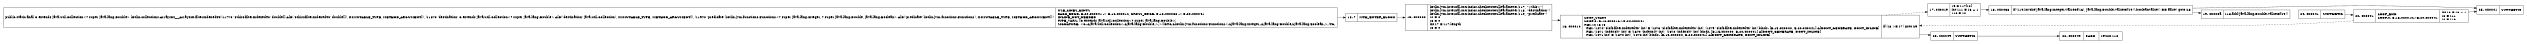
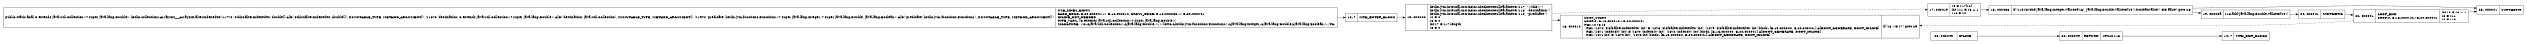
  digraph {
    rankdir=LR
    node [shape=record]
    n1 [label="{13\:\ ?|MTH_ENTER_BLOCK\l}"]
    n2 [label="{15\:\ 0x0000|kotlin.jvm.internal.Intrinsics.checkNotNullParameter(r17, \"\<this\>\")\lkotlin.jvm.internal.Intrinsics.checkNotNullParameter(r18, \"destination\")\lkotlin.jvm.internal.Intrinsics.checkNotNullParameter(r19, \"predicate\")\lr2 = 0\lr6 = 0\lint r7 = r17.length\lr8 = 0\l}"]
    n3 [label="{16\:\ 0x001c|LOOP_START\lLOOP:0: B:16:0x001c\-\>B:20:0x0041\lPHI: r2 r6 r8 \l  PHI: (r2v4 '$i$f$filterIndexedTo' int) = (r2v3 '$i$f$filterIndexedTo' int), (r2v9 '$i$f$filterIndexedTo' int) binds: [B:15:0x0000, B:20:0x0041] A[DONT_GENERATE, DONT_INLINE]\l  PHI: (r6v1 'index$iv' int) = (r6v0 'index$iv' int), (r6v2 'index$iv' int) binds: [B:15:0x0000, B:20:0x0041] A[DONT_GENERATE, DONT_INLINE]\l  PHI: (r8v1 int) = (r8v0 int), (r8v2 int) binds: [B:15:0x0000, B:20:0x0041] A[DONT_GENERATE, DONT_INLINE]\l|if (r8 \>= r7) goto L9\l}"]
    n4 [label="{17\:\ 0x001e|r9 = r17[r8]\lint r11 = r6 + 1\lr16 = r2\l}"]
-   n5 [label="{23\:\ 0x0049|SYNTHETIC\l}"]
+   n5 [label="{23\:\ 0x0049|INLINE\l}"]
    n6 [label="{18\:\ 0x0038|if (r19.invoke(java.lang.Integer.valueOf(r6), java.lang.Double.valueOf(r9)).booleanValue() == false) goto L8\l}"]
-   n7 [label="{22\:\ 0x0049|BACK\l|return r18\l}"]
+   n7 [label="{22\:\ 0x0049|RETURN\l|return r18\l}"]
    n8 [label="{19\:\ 0x003a|r18.add(java.lang.Double.valueOf(r9))\l}"]
    n9 [label="{25\:\ 0x0041|SYNTHETIC\l}"]
    n10 [label="{24\:\ 0x0041|SYNTHETIC\l}"]
    n11 [label="{20\:\ 0x0041|LOOP_END\lLOOP:0: B:16:0x001c\-\>B:20:0x0041\l|int r8 = r8 + 1\lr6 = r11\lr2 = r16\l}"]
+   n12 [label="{14\:\ ?|MTH_EXIT_BLOCK\l}"]
    n13 [label="{public static final C extends java.util.Collection\<? super java.lang.Double\> kotlin.collections.ArraysKt___ArraysKt.filterIndexedTo((r17v0 '$this$filterIndexedTo' double[] A[D('$this$filterIndexedTo' double[]), IMMUTABLE_TYPE, METHOD_ARGUMENT]), (r18v0 'destination' C extends java.util.Collection\<? super java.lang.Double\> A[D('destination' java.util.Collection), IMMUTABLE_TYPE, METHOD_ARGUMENT]), (r19v0 'predicate' kotlin.jvm.functions.Function2\<? super java.lang.Integer, ? super java.lang.Double, java.lang.Boolean\> A[D('predicate' kotlin.jvm.functions.Function2), IMMUTABLE_TYPE, METHOD_ARGUMENT]))  | USE_LINES_HINTS\lBACK_EDGE: B:20:0x0041 \-\> B:16:0x001c, CROSS_EDGE: B:18:0x0038 \-\> B:20:0x0041\lINLINE_NOT_NEEDED\lTYPE_VARS: [C extends java.util.Collection\<? super java.lang.Double\>]\lSIGNATURE: \<C::Ljava\/util\/Collection\<\-Ljava\/lang\/Double;\>;\>([DTC;Lkotlin\/jvm\/functions\/Function2\<\-Ljava\/lang\/Integer;\-Ljava\/lang\/Double;Ljava\/lang\/Boolean;\>;)TC;\l}"]
    n1 -> n2
    n2 -> n3
-   n3 -> n4 [style=dashed]
-   n3 -> n5
+   n2 -> n4 [style=dashed]
    n4 -> n6
    n5 -> n7
    n6 -> n8 [style=solid]
    n6 -> n9
+   n7 -> n12
+   n8 -> n10
    n10 -> n11
    n11 -> n3 [style=dashed]
    n11 -> n9
    n13 -> n1
  }
